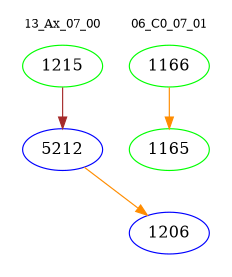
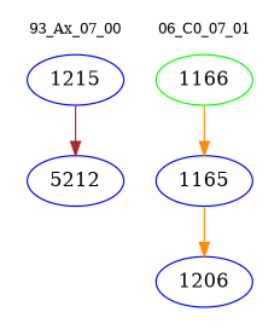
  digraph {
    node [color=blue]
    edge [color=darkorange]
-   n1 [color=green label=1215]
+   n1 [label=1215]
    n2 [label=5212]
    n3 [color=green label=1166]
-   n4 [color=green label=1165]
+   n4 [label=1165]
    n5 [label=1206]
    subgraph cluster_1 {
      color=white
      fontsize=10
-     label="13_Ax_07_00"
+     label="93_Ax_07_00"
      n1
      n2
    }
    subgraph cluster_2 {
      color=white
      fontsize=10
      label="06_C0_07_01"
      n3
      n4
      n5
    }
    n1 -> n2 [color=brown]
    n3 -> n4
-   n2 -> n5
+   n4 -> n5
  }
